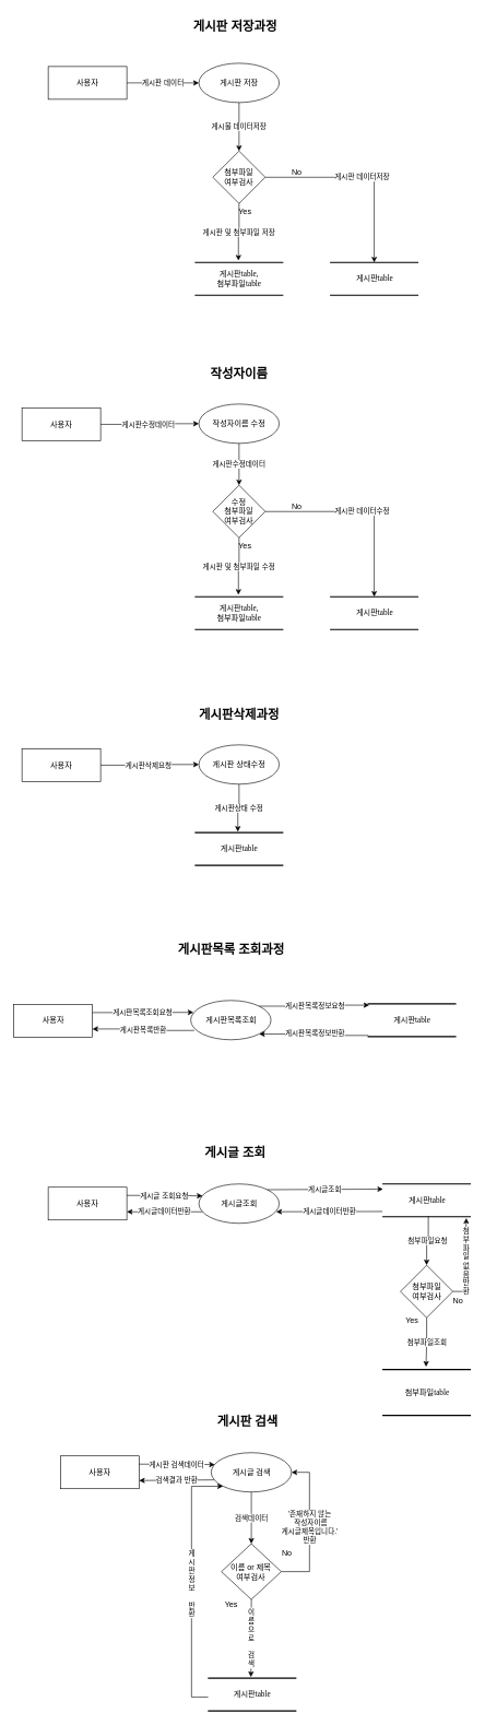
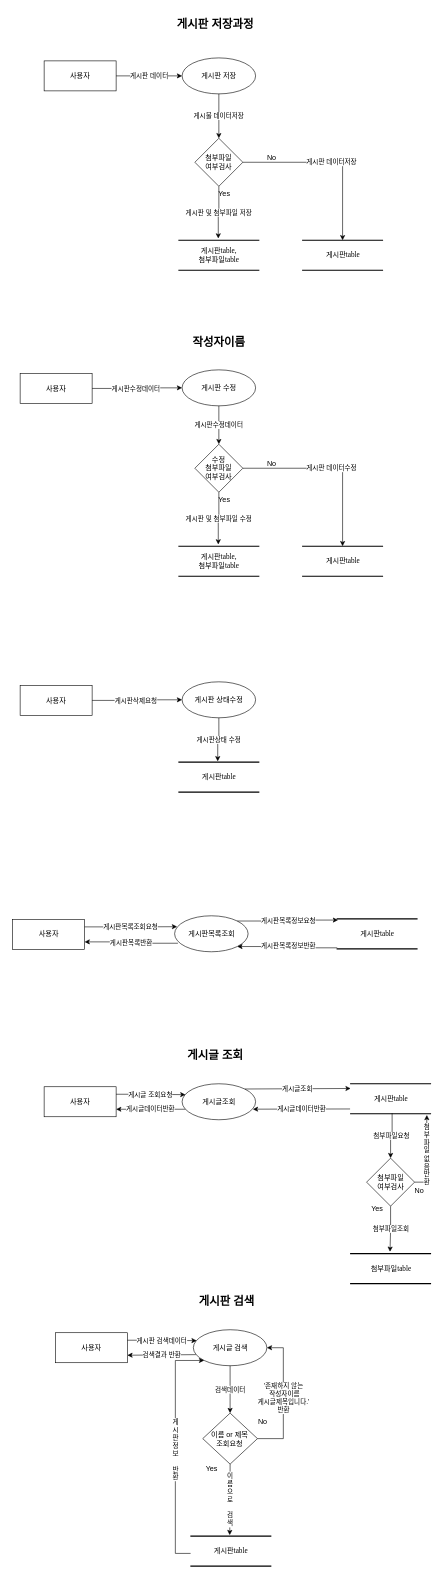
  <mxCell id="0" />
  <mxCell id="1" parent="0" />
  <mxCell id="2" value="&lt;div&gt;게시판table,&lt;/div&gt;첨부파일table" style="html=1;rounded=0;shadow=0;comic=0;labelBackgroundColor=none;strokeWidth=2;fontFamily=Verdana;fontSize=12;align=center;shape=mxgraph.ios7ui.horLines;fillColor=none;" parent="1" vertex="1"><mxGeometry x="296.75" y="400" width="135" height="50" as="geometry" /></mxCell>
  <mxCell id="3" value="게시판 데이터" style="edgeStyle=orthogonalEdgeStyle;rounded=0;orthogonalLoop=1;jettySize=auto;html=1;exitX=1;exitY=0.5;exitDx=0;exitDy=0;entryX=0;entryY=0.5;entryDx=0;entryDy=0;fillColor=none;" parent="1" source="4" target="5" edge="1"><mxGeometry relative="1" as="geometry"><mxPoint x="293" y="126" as="targetPoint" /></mxGeometry></mxCell>
  <mxCell id="4" value="사용자" style="whiteSpace=wrap;html=1;rounded=0;shadow=0;comic=0;labelBackgroundColor=none;strokeWidth=1;fontFamily=Verdana;fontSize=12;align=center;fillColor=none;" parent="1" vertex="1"><mxGeometry x="73" y="101" width="120" height="50" as="geometry" /></mxCell>
  <mxCell id="5" value="게시판 저장" style="ellipse;whiteSpace=wrap;html=1;rounded=1;shadow=0;comic=0;labelBackgroundColor=none;strokeWidth=1;fontFamily=Verdana;fontSize=12;align=center;fillColor=none;" parent="1" vertex="1"><mxGeometry x="303" y="96" width="122.5" height="60" as="geometry" /></mxCell>
  <mxCell id="6" value="게시판 및 첨부파일 저장" style="edgeStyle=orthogonalEdgeStyle;rounded=0;orthogonalLoop=1;jettySize=auto;html=1;entryX=0.493;entryY=-0.059;entryDx=0;entryDy=0;entryPerimeter=0;exitX=0.5;exitY=1;exitDx=0;exitDy=0;fillColor=none;" parent="1" source="18" target="2" edge="1"><mxGeometry relative="1" as="geometry"><mxPoint x="538" y="90" as="targetPoint" /><mxPoint x="393" y="-30" as="sourcePoint" /></mxGeometry></mxCell>
  <mxCell id="7" value="게시판table" style="html=1;rounded=0;shadow=0;comic=0;labelBackgroundColor=none;strokeWidth=2;fontFamily=Verdana;fontSize=12;align=center;shape=mxgraph.ios7ui.horLines;fillColor=none;" parent="1" vertex="1"><mxGeometry x="503" y="400" width="135" height="50" as="geometry" /></mxCell>
  <mxCell id="8" value="게시판 데이터저장" style="edgeStyle=orthogonalEdgeStyle;rounded=0;orthogonalLoop=1;jettySize=auto;html=1;exitX=1;exitY=0.5;exitDx=0;exitDy=0;fillColor=none;" parent="1" source="18" target="7" edge="1"><mxGeometry x="-0.001" relative="1" as="geometry"><mxPoint x="890.5" y="50" as="targetPoint" /><mxPoint x="743" y="50" as="sourcePoint" /><mxPoint as="offset" /></mxGeometry></mxCell>
  <mxCell id="9" value="게시판목록조회요청" style="edgeStyle=orthogonalEdgeStyle;rounded=0;orthogonalLoop=1;jettySize=auto;html=1;exitX=1;exitY=0.25;exitDx=0;exitDy=0;entryX=0.034;entryY=0.303;entryDx=0;entryDy=0;entryPerimeter=0;fillColor=none;" parent="1" source="10" target="11" edge="1"><mxGeometry relative="1" as="geometry"><mxPoint x="280.5" y="1556" as="targetPoint" /></mxGeometry></mxCell>
  <mxCell id="10" value="사용자" style="whiteSpace=wrap;html=1;rounded=0;shadow=0;comic=0;labelBackgroundColor=none;strokeWidth=1;fontFamily=Verdana;fontSize=12;align=center;fillColor=none;" parent="1" vertex="1"><mxGeometry x="20.5" y="1532" width="120" height="50" as="geometry" /></mxCell>
  <mxCell id="11" value="게시판목록조회" style="ellipse;whiteSpace=wrap;html=1;rounded=1;shadow=0;comic=0;labelBackgroundColor=none;strokeWidth=1;fontFamily=Verdana;fontSize=12;align=center;fillColor=none;" parent="1" vertex="1"><mxGeometry x="290.5" y="1526" width="122.5" height="60" as="geometry" /></mxCell>
  <mxCell id="12" value="게시판table" style="html=1;rounded=0;shadow=0;comic=0;labelBackgroundColor=none;strokeWidth=2;fontFamily=Verdana;fontSize=12;align=center;shape=mxgraph.ios7ui.horLines;fillColor=none;" parent="1" vertex="1"><mxGeometry x="560.5" y="1531" width="135" height="50" as="geometry" /></mxCell>
  <mxCell id="13" value="게시판목록정보요청" style="edgeStyle=orthogonalEdgeStyle;rounded=0;orthogonalLoop=1;jettySize=auto;html=1;exitX=1;exitY=0;exitDx=0;exitDy=0;entryX=0.018;entryY=0.043;entryDx=0;entryDy=0;entryPerimeter=0;fillColor=none;" parent="1" source="11" target="12" edge="1"><mxGeometry relative="1" as="geometry"><mxPoint x="560.5" y="1556" as="targetPoint" /><mxPoint x="150.5" y="1567" as="sourcePoint" /></mxGeometry></mxCell>
  <mxCell id="14" value="게시판목록정보반환" style="rounded=0;orthogonalLoop=1;jettySize=auto;html=1;exitX=0.008;exitY=0.968;exitDx=0;exitDy=0;entryX=1;entryY=1;entryDx=0;entryDy=0;exitPerimeter=0;edgeStyle=orthogonalEdgeStyle;fillColor=none;" parent="1" source="12" target="11" edge="1"><mxGeometry x="0.001" relative="1" as="geometry"><mxPoint x="555.5" y="1605" as="targetPoint" /><mxPoint x="408.5" y="1605" as="sourcePoint" /><mxPoint as="offset" /></mxGeometry></mxCell>
  <mxCell id="15" value="게시판목록반환" style="rounded=0;orthogonalLoop=1;jettySize=auto;html=1;exitX=0.045;exitY=0.763;exitDx=0;exitDy=0;entryX=1;entryY=0.75;entryDx=0;entryDy=0;edgeStyle=elbowEdgeStyle;exitPerimeter=0;fillColor=none;" parent="1" source="11" target="10" edge="1"><mxGeometry relative="1" as="geometry"><mxPoint x="300.5" y="1566" as="targetPoint" /><mxPoint x="150.5" y="1567" as="sourcePoint" /></mxGeometry></mxCell>
  <mxCell id="16" value="게시판 저장과정" style="text;html=1;align=center;verticalAlign=middle;resizable=0;points=[];autosize=1;strokeColor=none;fillColor=none;fontSize=19;fontStyle=1" parent="1" vertex="1"><mxGeometry x="278" y="20" width="160" height="40" as="geometry" /></mxCell>
- <mxCell id="17" value="게시판목록 조회과정" style="text;html=1;align=center;verticalAlign=middle;resizable=0;points=[];autosize=1;fillColor=none;fontSize=19;fontStyle=1" parent="1" vertex="1"><mxGeometry x="251.75" y="1430" width="200" height="40" as="geometry" /></mxCell>
  <mxCell id="18" value="첨부파일&lt;div&gt;여부검사&lt;/div&gt;" style="rhombus;whiteSpace=wrap;html=1;fillColor=none;" parent="1" vertex="1"><mxGeometry x="324.25" y="230" width="80" height="80" as="geometry" /></mxCell>
  <mxCell id="19" value="게시물 데이터저장" style="edgeStyle=orthogonalEdgeStyle;rounded=0;orthogonalLoop=1;jettySize=auto;html=1;exitX=0.5;exitY=1;exitDx=0;exitDy=0;entryX=0.5;entryY=0;entryDx=0;entryDy=0;fillColor=none;" parent="1" source="5" target="18" edge="1"><mxGeometry relative="1" as="geometry"><mxPoint x="900.5" y="60" as="targetPoint" /><mxPoint x="753" y="60" as="sourcePoint" /></mxGeometry></mxCell>
  <mxCell id="20" value="No" style="text;html=1;align=center;verticalAlign=middle;resizable=0;points=[];autosize=1;fillColor=none;" parent="1" vertex="1"><mxGeometry x="431.75" y="248" width="40" height="30" as="geometry" /></mxCell>
  <mxCell id="21" value="Yes" style="text;html=1;align=center;verticalAlign=middle;resizable=0;points=[];autosize=1;fillColor=none;" parent="1" vertex="1"><mxGeometry x="353" y="308" width="40" height="30" as="geometry" /></mxCell>
- <mxCell id="22" value="&lt;div&gt;&lt;span style=&quot;background-color: initial;&quot;&gt;첨부파일table&lt;/span&gt;&lt;br&gt;&lt;/div&gt;" style="html=1;rounded=0;shadow=0;comic=0;labelBackgroundColor=none;strokeWidth=2;fontFamily=Verdana;fontSize=12;align=center;shape=mxgraph.ios7ui.horLines;fillColor=none;" parent="1" vertex="1"><mxGeometry x="583" y="2089" width="135" height="70" as="geometry" /></mxCell>
+ <mxCell id="22" value="&lt;div&gt;&lt;span style=&quot;background-color: initial;&quot;&gt;첨부파일table&lt;/span&gt;&lt;br&gt;&lt;/div&gt;" style="html=1;rounded=0;shadow=0;comic=0;labelBackgroundColor=none;strokeWidth=2;fontFamily=Verdana;fontSize=12;align=center;shape=mxgraph.ios7ui.horLines;fillColor=none;" parent="1" vertex="1"><mxGeometry x="583" y="2089" width="135" height="50" as="geometry" /></mxCell>
  <mxCell id="23" value="게시글 조회요청" style="edgeStyle=orthogonalEdgeStyle;rounded=0;orthogonalLoop=1;jettySize=auto;html=1;exitX=1;exitY=0.25;exitDx=0;exitDy=0;entryX=0.045;entryY=0.303;entryDx=0;entryDy=0;entryPerimeter=0;fillColor=none;" parent="1" source="24" target="25" edge="1"><mxGeometry relative="1" as="geometry"><mxPoint x="293" y="1836" as="targetPoint" /></mxGeometry></mxCell>
  <mxCell id="24" value="사용자" style="whiteSpace=wrap;html=1;rounded=0;shadow=0;comic=0;labelBackgroundColor=none;strokeWidth=1;fontFamily=Verdana;fontSize=12;align=center;fillColor=none;" parent="1" vertex="1"><mxGeometry x="73" y="1811" width="120" height="50" as="geometry" /></mxCell>
  <mxCell id="25" value="게시글조회" style="ellipse;whiteSpace=wrap;html=1;rounded=1;shadow=0;comic=0;labelBackgroundColor=none;strokeWidth=1;fontFamily=Verdana;fontSize=12;align=center;fillColor=none;" parent="1" vertex="1"><mxGeometry x="303" y="1806" width="122.5" height="60" as="geometry" /></mxCell>
  <mxCell id="26" value="첨부파일조회" style="edgeStyle=orthogonalEdgeStyle;rounded=0;orthogonalLoop=1;jettySize=auto;html=1;entryX=0.493;entryY=-0.059;entryDx=0;entryDy=0;entryPerimeter=0;exitX=0.5;exitY=1;exitDx=0;exitDy=0;fillColor=none;" parent="1" source="29" target="22" edge="1"><mxGeometry relative="1" as="geometry"><mxPoint x="824.25" y="1840" as="targetPoint" /><mxPoint x="679.25" y="1720" as="sourcePoint" /></mxGeometry></mxCell>
  <mxCell id="27" value="게시판table" style="html=1;rounded=0;shadow=0;comic=0;labelBackgroundColor=none;strokeWidth=2;fontFamily=Verdana;fontSize=12;align=center;shape=mxgraph.ios7ui.horLines;fillColor=none;" parent="1" vertex="1"><mxGeometry x="583" y="1806" width="135" height="50" as="geometry" /></mxCell>
  <mxCell id="28" value="게시글 조회" style="text;html=1;align=center;verticalAlign=middle;resizable=0;points=[];autosize=1;fillColor=none;fontSize=19;fontStyle=1" parent="1" vertex="1"><mxGeometry x="298" y="1740" width="120" height="40" as="geometry" /></mxCell>
  <mxCell id="29" value="첨부파일&lt;div&gt;여부검사&lt;/div&gt;" style="rhombus;whiteSpace=wrap;html=1;fillColor=none;" parent="1" vertex="1"><mxGeometry x="610.5" y="1930" width="80" height="80" as="geometry" /></mxCell>
  <mxCell id="30" value="게시글조회" style="rounded=0;orthogonalLoop=1;jettySize=auto;html=1;exitX=1;exitY=0;exitDx=0;exitDy=0;entryX=0.007;entryY=0.157;entryDx=0;entryDy=0;entryPerimeter=0;fillColor=none;" parent="1" source="25" target="27" edge="1"><mxGeometry relative="1" as="geometry"><mxPoint x="900.5" y="1770" as="targetPoint" /><mxPoint x="753" y="1770" as="sourcePoint" /></mxGeometry></mxCell>
  <mxCell id="31" value="Yes" style="text;html=1;align=center;verticalAlign=middle;resizable=0;points=[];autosize=1;fillColor=none;" parent="1" vertex="1"><mxGeometry x="608" y="2000" width="40" height="30" as="geometry" /></mxCell>
  <mxCell id="32" value="첨부파일요청" style="edgeStyle=orthogonalEdgeStyle;rounded=0;orthogonalLoop=1;jettySize=auto;html=1;exitX=0.519;exitY=0.981;exitDx=0;exitDy=0;entryX=0.5;entryY=0;entryDx=0;entryDy=0;exitPerimeter=0;fillColor=none;" parent="1" source="27" target="29" edge="1"><mxGeometry x="-0.002" relative="1" as="geometry"><mxPoint x="364.14" y="2143" as="targetPoint" /><mxPoint x="365.14" y="2030" as="sourcePoint" /><mxPoint as="offset" /></mxGeometry></mxCell>
  <mxCell id="33" value="첨&lt;div&gt;부&lt;/div&gt;&lt;div&gt;파&lt;/div&gt;&lt;div&gt;일&lt;/div&gt;&lt;div&gt;없&lt;/div&gt;&lt;div&gt;음&lt;/div&gt;&lt;div&gt;반&lt;/div&gt;&lt;div&gt;환&lt;/div&gt;" style="edgeStyle=orthogonalEdgeStyle;rounded=0;orthogonalLoop=1;jettySize=auto;html=1;exitX=1;exitY=0.5;exitDx=0;exitDy=0;entryX=0.948;entryY=1.04;entryDx=0;entryDy=0;entryPerimeter=0;fillColor=none;" parent="1" source="29" target="27" edge="1"><mxGeometry x="-0.002" relative="1" as="geometry"><mxPoint x="773" y="2050" as="targetPoint" /><mxPoint x="574.85" y="2060" as="sourcePoint" /><mxPoint as="offset" /></mxGeometry></mxCell>
  <mxCell id="34" value="No" style="text;html=1;align=center;verticalAlign=middle;resizable=0;points=[];autosize=1;fillColor=none;" parent="1" vertex="1"><mxGeometry x="678" y="1970" width="40" height="30" as="geometry" /></mxCell>
  <mxCell id="35" value="게시글데이터반환" style="rounded=0;orthogonalLoop=1;jettySize=auto;html=1;entryX=0.963;entryY=0.706;entryDx=0;entryDy=0;entryPerimeter=0;fillColor=none;" parent="1" target="25" edge="1"><mxGeometry relative="1" as="geometry"><mxPoint x="533" y="1870" as="targetPoint" /><mxPoint x="583" y="1848" as="sourcePoint" /></mxGeometry></mxCell>
  <mxCell id="36" value="게시글데이터반환" style="rounded=0;orthogonalLoop=1;jettySize=auto;html=1;exitX=0.042;exitY=0.708;exitDx=0;exitDy=0;exitPerimeter=0;entryX=1;entryY=0.75;entryDx=0;entryDy=0;fillColor=none;" parent="1" source="25" target="24" edge="1"><mxGeometry relative="1" as="geometry"><mxPoint x="436" y="1846" as="targetPoint" /><mxPoint x="433" y="1989" as="sourcePoint" /></mxGeometry></mxCell>
  <mxCell id="37" value="게시판수정데이터" style="edgeStyle=orthogonalEdgeStyle;rounded=0;orthogonalLoop=1;jettySize=auto;html=1;exitX=1;exitY=0.5;exitDx=0;exitDy=0;entryX=0;entryY=0.5;entryDx=0;entryDy=0;fillColor=none;" parent="1" source="38" target="39" edge="1"><mxGeometry x="-0.029" relative="1" as="geometry"><mxPoint x="293" y="646" as="targetPoint" /><mxPoint as="offset" /></mxGeometry></mxCell>
  <mxCell id="38" value="사용자" style="whiteSpace=wrap;html=1;rounded=0;shadow=0;comic=0;labelBackgroundColor=none;strokeWidth=1;fontFamily=Verdana;fontSize=12;align=center;fillColor=none;" parent="1" vertex="1"><mxGeometry x="33" y="622" width="120" height="50" as="geometry" /></mxCell>
- <mxCell id="39" value="작성자이름 수정" style="ellipse;whiteSpace=wrap;html=1;rounded=1;shadow=0;comic=0;labelBackgroundColor=none;strokeWidth=1;fontFamily=Verdana;fontSize=12;align=center;fillColor=none;" parent="1" vertex="1"><mxGeometry x="303" y="616" width="122.5" height="60" as="geometry" /></mxCell>
+ <mxCell id="39" value="게시판 수정" style="ellipse;whiteSpace=wrap;html=1;rounded=1;shadow=0;comic=0;labelBackgroundColor=none;strokeWidth=1;fontFamily=Verdana;fontSize=12;align=center;fillColor=none;" parent="1" vertex="1"><mxGeometry x="303" y="616" width="122.5" height="60" as="geometry" /></mxCell>
  <mxCell id="40" value="게시판수정데이터" style="edgeStyle=orthogonalEdgeStyle;rounded=0;orthogonalLoop=1;jettySize=auto;html=1;exitX=0.5;exitY=1;exitDx=0;exitDy=0;entryX=0.5;entryY=0;entryDx=0;entryDy=0;fillColor=none;" parent="1" source="39" target="46" edge="1"><mxGeometry x="0.003" relative="1" as="geometry"><mxPoint x="573" y="646" as="targetPoint" /><mxPoint x="163" y="657" as="sourcePoint" /><mxPoint as="offset" /></mxGeometry></mxCell>
  <mxCell id="41" value="작성자이름" style="text;html=1;align=center;verticalAlign=middle;resizable=0;points=[];autosize=1;fillColor=none;fontSize=19;fontStyle=1" parent="1" vertex="1"><mxGeometry x="284.25" y="550" width="160" height="40" as="geometry" /></mxCell>
  <mxCell id="42" value="&lt;div&gt;게시판table,&lt;/div&gt;첨부파일table" style="html=1;rounded=0;shadow=0;comic=0;labelBackgroundColor=none;strokeWidth=2;fontFamily=Verdana;fontSize=12;align=center;shape=mxgraph.ios7ui.horLines;fillColor=none;" parent="1" vertex="1"><mxGeometry x="296.75" y="910" width="135" height="50" as="geometry" /></mxCell>
  <mxCell id="43" value="게시판 및 첨부파일 수정" style="edgeStyle=orthogonalEdgeStyle;rounded=0;orthogonalLoop=1;jettySize=auto;html=1;entryX=0.493;entryY=-0.059;entryDx=0;entryDy=0;entryPerimeter=0;exitX=0.5;exitY=1;exitDx=0;exitDy=0;fillColor=none;" parent="1" source="46" target="42" edge="1"><mxGeometry relative="1" as="geometry"><mxPoint x="538" y="600" as="targetPoint" /><mxPoint x="393" y="480" as="sourcePoint" /></mxGeometry></mxCell>
  <mxCell id="44" value="게시판table" style="html=1;rounded=0;shadow=0;comic=0;labelBackgroundColor=none;strokeWidth=2;fontFamily=Verdana;fontSize=12;align=center;shape=mxgraph.ios7ui.horLines;fillColor=none;" parent="1" vertex="1"><mxGeometry x="503" y="910" width="135" height="50" as="geometry" /></mxCell>
  <mxCell id="45" value="게시판 데이터수정" style="edgeStyle=orthogonalEdgeStyle;rounded=0;orthogonalLoop=1;jettySize=auto;html=1;exitX=1;exitY=0.5;exitDx=0;exitDy=0;fillColor=none;" parent="1" source="46" target="44" edge="1"><mxGeometry relative="1" as="geometry"><mxPoint x="890.5" y="560" as="targetPoint" /><mxPoint x="743" y="560" as="sourcePoint" /></mxGeometry></mxCell>
  <mxCell id="46" value="&lt;div&gt;수정&lt;/div&gt;첨부파일&lt;div&gt;여부검사&lt;/div&gt;" style="rhombus;whiteSpace=wrap;html=1;fillColor=none;" parent="1" vertex="1"><mxGeometry x="324.25" y="740" width="80" height="80" as="geometry" /></mxCell>
  <mxCell id="47" value="No" style="text;html=1;align=center;verticalAlign=middle;resizable=0;points=[];autosize=1;fillColor=none;" parent="1" vertex="1"><mxGeometry x="431.75" y="758" width="40" height="30" as="geometry" /></mxCell>
  <mxCell id="48" value="Yes" style="text;html=1;align=center;verticalAlign=middle;resizable=0;points=[];autosize=1;fillColor=none;" parent="1" vertex="1"><mxGeometry x="353" y="818" width="40" height="30" as="geometry" /></mxCell>
  <mxCell id="49" value="게시판삭제요청" style="edgeStyle=orthogonalEdgeStyle;rounded=0;orthogonalLoop=1;jettySize=auto;html=1;exitX=1;exitY=0.5;exitDx=0;exitDy=0;entryX=0;entryY=0.5;entryDx=0;entryDy=0;fillColor=none;" parent="1" source="50" target="51" edge="1"><mxGeometry x="-0.029" relative="1" as="geometry"><mxPoint x="293" y="1166" as="targetPoint" /><mxPoint as="offset" /></mxGeometry></mxCell>
  <mxCell id="50" value="사용자" style="whiteSpace=wrap;html=1;rounded=0;shadow=0;comic=0;labelBackgroundColor=none;strokeWidth=1;fontFamily=Verdana;fontSize=12;align=center;fillColor=none;" parent="1" vertex="1"><mxGeometry x="33" y="1142" width="120" height="50" as="geometry" /></mxCell>
  <mxCell id="51" value="게시판 상태수정" style="ellipse;whiteSpace=wrap;html=1;rounded=1;shadow=0;comic=0;labelBackgroundColor=none;strokeWidth=1;fontFamily=Verdana;fontSize=12;align=center;fillColor=none;" parent="1" vertex="1"><mxGeometry x="303" y="1136" width="122.5" height="60" as="geometry" /></mxCell>
  <mxCell id="52" value="게시판상태 수정" style="edgeStyle=orthogonalEdgeStyle;rounded=0;orthogonalLoop=1;jettySize=auto;html=1;exitX=0.5;exitY=1;exitDx=0;exitDy=0;entryX=0.486;entryY=-0.03;entryDx=0;entryDy=0;entryPerimeter=0;fillColor=none;" parent="1" source="51" target="54" edge="1"><mxGeometry x="0.003" relative="1" as="geometry"><mxPoint x="383" y="1250" as="targetPoint" /><mxPoint x="163" y="1177" as="sourcePoint" /><mxPoint as="offset" /></mxGeometry></mxCell>
- <mxCell id="53" value="게시판삭제과정" style="text;html=1;align=center;verticalAlign=middle;resizable=0;points=[];autosize=1;fillColor=none;fontSize=19;fontStyle=1" parent="1" vertex="1"><mxGeometry x="284.25" y="1070" width="160" height="40" as="geometry" /></mxCell>
  <mxCell id="54" value="게시판table" style="html=1;rounded=0;shadow=0;comic=0;labelBackgroundColor=none;strokeWidth=2;fontFamily=Verdana;fontSize=12;align=center;shape=mxgraph.ios7ui.horLines;fillColor=none;" parent="1" vertex="1"><mxGeometry x="296.75" y="1270" width="135" height="50" as="geometry" /></mxCell>
  <mxCell id="55" value="게시판 검색데이터" style="edgeStyle=orthogonalEdgeStyle;rounded=0;orthogonalLoop=1;jettySize=auto;html=1;exitX=1;exitY=0.25;exitDx=0;exitDy=0;entryX=0.045;entryY=0.303;entryDx=0;entryDy=0;entryPerimeter=0;fillColor=none;" parent="1" source="56" target="57" edge="1"><mxGeometry relative="1" as="geometry"><mxPoint x="311.75" y="2246" as="targetPoint" /></mxGeometry></mxCell>
  <mxCell id="56" value="사용자" style="whiteSpace=wrap;html=1;rounded=0;shadow=0;comic=0;labelBackgroundColor=none;strokeWidth=1;fontFamily=Verdana;fontSize=12;align=center;fillColor=none;" parent="1" vertex="1"><mxGeometry x="91.75" y="2221" width="120" height="50" as="geometry" /></mxCell>
  <mxCell id="57" value="게시글 검색" style="ellipse;whiteSpace=wrap;html=1;rounded=1;shadow=0;comic=0;labelBackgroundColor=none;strokeWidth=1;fontFamily=Verdana;fontSize=12;align=center;fillColor=none;" parent="1" vertex="1"><mxGeometry x="321.75" y="2216" width="122.5" height="60" as="geometry" /></mxCell>
  <mxCell id="58" value="게시판 검색" style="text;html=1;align=center;verticalAlign=middle;resizable=0;points=[];autosize=1;fillColor=none;fontSize=19;fontStyle=1" parent="1" vertex="1"><mxGeometry x="316.75" y="2150" width="120" height="40" as="geometry" /></mxCell>
  <mxCell id="59" value="게&lt;div&gt;시&lt;/div&gt;&lt;div&gt;판&lt;/div&gt;&lt;div&gt;정&lt;/div&gt;&lt;div&gt;보&lt;/div&gt;&lt;div&gt;&lt;br&gt;&lt;/div&gt;&lt;div&gt;반&lt;/div&gt;&lt;div&gt;환&lt;/div&gt;" style="rounded=0;orthogonalLoop=1;jettySize=auto;html=1;entryX=0;entryY=1;entryDx=0;entryDy=0;edgeStyle=elbowEdgeStyle;exitX=0.003;exitY=0.577;exitDx=0;exitDy=0;exitPerimeter=0;fillColor=none;" parent="1" source="62" target="57" edge="1"><mxGeometry relative="1" as="geometry"><mxPoint x="302.998" y="2271" as="targetPoint" /><mxPoint x="282.34" y="2556.16" as="sourcePoint" /><Array as="points"><mxPoint x="291.75" y="2410" /></Array></mxGeometry></mxCell>
  <mxCell id="60" value="검색데이터" style="rounded=0;orthogonalLoop=1;jettySize=auto;html=1;exitX=0.5;exitY=1;exitDx=0;exitDy=0;entryX=0.5;entryY=0;entryDx=0;entryDy=0;fillColor=none;" parent="1" source="57" target="61" edge="1"><mxGeometry relative="1" as="geometry"><mxPoint x="382.75" y="2380" as="targetPoint" /><mxPoint x="425.75" y="2225" as="sourcePoint" /></mxGeometry></mxCell>
- <mxCell id="61" value="이름 or 제목&lt;div&gt;여부검사&lt;/div&gt;" style="rhombus;whiteSpace=wrap;html=1;fillColor=none;" parent="1" vertex="1"><mxGeometry x="337.38" y="2355" width="91.25" height="85" as="geometry" /></mxCell>
+ <mxCell id="61" value="이름 or 제목&lt;div&gt;조회요청&lt;/div&gt;" style="rhombus;whiteSpace=wrap;html=1;fillColor=none;" parent="1" vertex="1"><mxGeometry x="337.38" y="2355" width="91.25" height="85" as="geometry" /></mxCell>
  <mxCell id="62" value="게시판table" style="html=1;rounded=0;shadow=0;comic=0;labelBackgroundColor=none;strokeWidth=2;fontFamily=Verdana;fontSize=12;align=center;shape=mxgraph.ios7ui.horLines;fillColor=none;" parent="1" vertex="1"><mxGeometry x="316.75" y="2560" width="135" height="50" as="geometry" /></mxCell>
  <mxCell id="63" value="이&lt;div&gt;름&lt;/div&gt;&lt;div&gt;으&lt;/div&gt;&lt;div&gt;로&lt;/div&gt;&lt;div&gt;&amp;nbsp;&lt;/div&gt;&lt;div&gt;검&lt;/div&gt;&lt;div&gt;색&lt;/div&gt;" style="edgeStyle=orthogonalEdgeStyle;rounded=0;orthogonalLoop=1;jettySize=auto;html=1;entryX=0.486;entryY=-0.033;entryDx=0;entryDy=0;entryPerimeter=0;exitX=0.5;exitY=1;exitDx=0;exitDy=0;fillColor=none;" parent="1" source="61" target="62" edge="1"><mxGeometry relative="1" as="geometry"><mxPoint x="385" y="2520" as="targetPoint" /><mxPoint x="386" y="2444" as="sourcePoint" /></mxGeometry></mxCell>
  <mxCell id="64" value="Yes" style="text;html=1;align=center;verticalAlign=middle;resizable=0;points=[];autosize=1;fillColor=none;" parent="1" vertex="1"><mxGeometry x="331.75" y="2433" width="40" height="30" as="geometry" /></mxCell>
  <mxCell id="65" value="No" style="text;html=1;align=center;verticalAlign=middle;resizable=0;points=[];autosize=1;fillColor=none;" parent="1" vertex="1"><mxGeometry x="416.75" y="2355" width="40" height="30" as="geometry" /></mxCell>
  <mxCell id="66" value="'존재하지 않는&lt;div&gt;&amp;nbsp;작성자이름&lt;/div&gt;&lt;div&gt;&amp;nbsp;게시글제목입니다.'&amp;nbsp;&lt;div&gt;반환&lt;/div&gt;&lt;/div&gt;" style="edgeStyle=elbowEdgeStyle;rounded=0;orthogonalLoop=1;jettySize=auto;html=1;exitX=1;exitY=0.5;exitDx=0;exitDy=0;entryX=1;entryY=0.5;entryDx=0;entryDy=0;fillColor=none;" parent="1" source="61" target="57" edge="1"><mxGeometry x="-0.002" relative="1" as="geometry"><mxPoint x="511.75" y="2395" as="targetPoint" /><mxPoint x="718.75" y="2390" as="sourcePoint" /><mxPoint as="offset" /><Array as="points"><mxPoint x="471.75" y="2330" /></Array></mxGeometry></mxCell>
  <mxCell id="67" value="검색결과 반환" style="rounded=0;orthogonalLoop=1;jettySize=auto;html=1;exitX=0.034;exitY=0.692;exitDx=0;exitDy=0;exitPerimeter=0;entryX=1;entryY=0.75;entryDx=0;entryDy=0;fillColor=none;" parent="1" source="57" target="56" edge="1"><mxGeometry relative="1" as="geometry"><mxPoint x="211.75" y="2251" as="targetPoint" /><mxPoint x="326.75" y="2250" as="sourcePoint" /></mxGeometry></mxCell>
